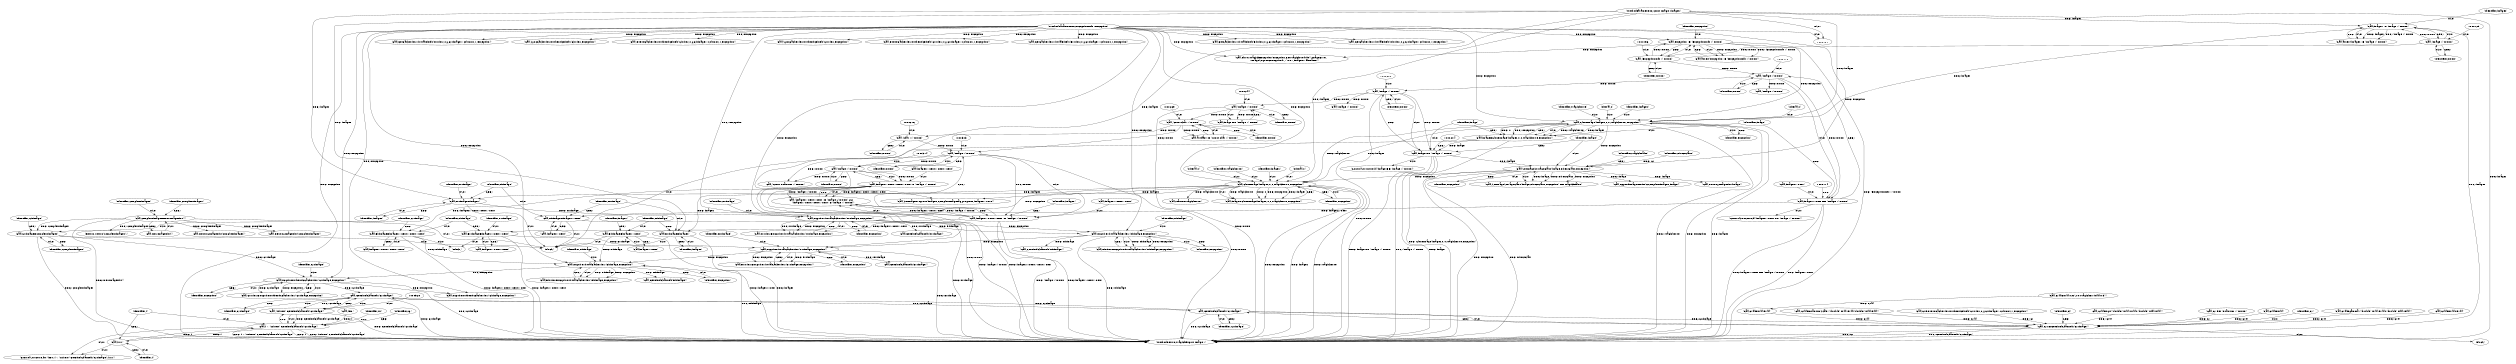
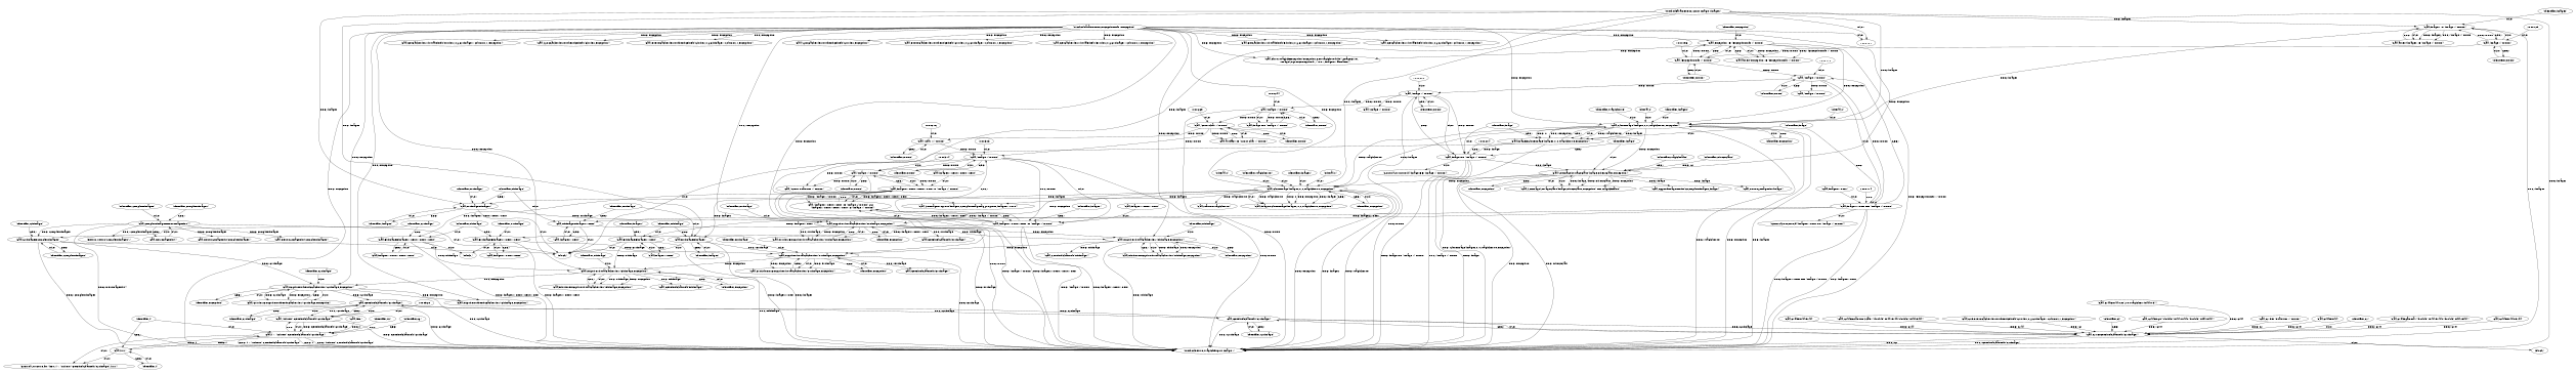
  digraph {
    n1 [label="(Call,GetPixelChannels(Cr_image))"]
    n2 [label="(Call,GetPixelChannels(Cr_image))"]
    n3 [label="(Call,(ssize_t) GetPixelChannels(Cr_image))"]
    n4 [label="(Identifier,Cr_image)"]
    n5 [label="(MethodReturn,MagickExport Image *)"]
    n6 [label="(Call,Cr+=GetPixelChannels(Cr_image))"]
    n7 [label="(Identifier,Cr_image)"]
    n8 [label="(Call,i < (ssize_t) GetPixelChannels(Cr_image))"]
    n9 [label="(Call,AcquireAuthenticCacheView(Cr_image,exception))"]
    n10 [label="(Identifier,exception)"]
    n11 [label="(Call,AcquireAuthenticCacheView(Ci_image,exception))"]
    n12 [label="(Call,Cr_view=AcquireAuthenticCacheView(Cr_image,exception))"]
    n13 [label="(Call,Cr_image=complex_images)"]
    n14 [label="(Identifier,complex_images)"]
    n15 [label="(Block,)"]
    n16 [label="(Call,complex_images=NewImageList())"]
    n17 [label="(Call,DestroyImageList(complex_images))"]
    n18 [label="(Return,return(complex_images);)"]
    n19 [label="(Call,NewImageList())"]
    n20 [label="(Call,DestroyImageList(complex_images))"]
    n21 [label="(Call,AcquireVirtualCacheView(Bi_image,exception))"]
    n22 [label="(Call,GetPixelChannels(Bi_image))"]
    n23 [label="(Identifier,exception)"]
    n24 [label="(Call,Bi_view=AcquireVirtualCacheView(Bi_image,exception))"]
    n25 [label="(Call,Bi_image=images->next)"]
    n26 [label="(Call,images->next)"]
    n27 [label="(Call,images->next == (Image *) NULL)"]
    n28 [label="(Call,(Image *) NULL)"]
    n29 [label="(Call,Ai_image=images->next)"]
    n30 [label="(ControlStructure,if (images->next == (Image *) NULL))"]
    n31 [label="(Call,(Image *) NULL)"]
    n32 [label="(Identifier,NULL)"]
    n33 [label="(Call,(Image *) NULL)"]
    n34 [label="(Call,AcquireVirtualCacheView(Ai_image,exception))"]
    n35 [label="(Call,images->next)"]
    n36 [label="(Call,(Image *) NULL)"]
    n37 [label="(Call,image == (Image *) NULL)"]
    n38 [label="(Identifier,NULL)"]
    n39 [label="(Call,(Image *) NULL)"]
    n40 [label="(Call,(ExceptionInfo *) NULL)"]
    n41 [label="(Call,exception != (ExceptionInfo *) NULL)"]
    n42 [label="(Identifier,NULL)"]
    n43 [label="(Call,CloneImage(images,0,0,MagickTrue,exception))"]
    n44 [label="(Call,assert(exception != (ExceptionInfo *) NULL))"]
    n45 [label="(Call,ThrowMagickException(exception,GetMagickModule(),ImageError,\n        \"ImageSequenceRequired\",\"`%s'\",images->filename))"]
    n46 [label="(Call,(Image *) NULL)"]
    n47 [label="(Call,images != (Image *) NULL)"]
    n48 [label="(Identifier,NULL)"]
    n49 [label="(Call,assert(images != (Image *) NULL))"]
    n50 [label="(Call,Bi_image=images->next->next->next)"]
    n51 [label="(Call,images->next->next->next)"]
    n52 [label="(Block,)"]
    n53 [label="(Call,images->next->next->next != (Image *) NULL)"]
    n54 [label="(Call,(Image *) NULL)"]
    n55 [label="(Call,(images->next->next != (Image *) NULL) &&\n      (images->next->next->next != (Image *) NULL))"]
    n56 [label="(Identifier,NULL)"]
    n57 [label="(Call,(const Quantum *) NULL)"]
    n58 [label="(Call,images->next->next != (Image *) NULL)"]
    n59 [label="(Call,(Image *) NULL)"]
    n60 [label="(Identifier,NULL)"]
    n61 [label="(Call,Br_image=images->next->next)"]
    n62 [label="(Call,(char **) NULL)"]
    n63 [label="(Identifier,NULL)"]
    n64 [label="(Call,(const char *) NULL)"]
    n65 [label="(Call,artifact != (const char *) NULL)"]
    n66 [label="(Identifier,NULL)"]
    n67 [label="(Call,image == (Image *) NULL)"]
    n68 [label="(Identifier,NULL)"]
    n69 [label="(Call,SetImageStorageClass(image,DirectClass,exception))"]
    n70 [label="(ControlStructure,if (image == (Image *) NULL))"]
    n71 [label="(Call,AcquireVirtualCacheView(Br_image,exception))"]
    n72 [label="(Call,GetPixelChannels(Br_image))"]
-   n73 [label="(Call,Br_view=AcquireVirtualCacheView(Br_image,exception))"]
+   n73 [label="(Call,Br_columns=AcquireVirtualCacheView(Br_image,exception))"]
    n74 [label="(Identifier,exception)"]
    n75 [label="(Call,images->next->next)"]
    n76 [label="(Call,Br_image=images)"]
    n77 [label="(Identifier,images)"]
    n78 [label="(MethodParameterIn,const Image *images)"]
    n79 [label="(Call,CloneImage(images,0,0,MagickTrue,exception))"]
    n80 [label="(Call,Ar_image=images)"]
    n81 [label="(Call,SetImageProgress(images,ComplexImageTag,progress,images->rows))"]
    1000101
    n83 [label="(Call,AcquireVirtualCacheView(Ar_image,exception))"]
    n84 [label="(Call,image=CloneImage(images,0,0,MagickTrue,exception))"]
    n85 [label="(Identifier,exception)"]
    n86 [label="(Call,status=MagickTrue)"]
    n87 [label="(Call,image=CloneImage(images,0,0,MagickTrue,exception))"]
    n88 [label="(Identifier,exception)"]
    n89 [label="(Identifier,images)"]
    n90 [label="(Call,GetPixelChannels(Ar_image))"]
    n91 [label="(Call,Ar_view=AcquireVirtualCacheView(Ar_image,exception))"]
    n92 [label="(Identifier,exception)"]
    n93 [label="(Identifier,exception)"]
    n94 [label="(Call,SetImageStorageClass(image,DirectClass,exception) == MagickFalse)"]
    n95 [label="(Call,AppendImageToList(&complex_images,image))"]
    n96 [label="(Call,DestroyImageList(image))"]
    n97 [label="(MethodParameterIn,ExceptionInfo *exception)"]
    n98 [label="(Call,SyncCacheViewAuthenticPixels(Cr_view,exception))"]
    n99 [label="(Call,QueueCacheViewAuthenticPixels(Cr_view,0,y,Cr_image->columns,1,exception))"]
    n100 [label="(Call,GetCacheViewVirtualPixels(Br_view,0,y,Cr_image->columns,1,exception))"]
    n101 [label="(Call,GetCacheViewVirtualPixels(Bi_view,0,y,Cr_image->columns,1,exception))"]
    n102 [label="(Call,GetCacheViewVirtualPixels(Ai_view,0,y,Cr_image->columns,1,exception))"]
    n103 [label="(Call,GetCacheViewVirtualPixels(Ar_view,0,y,Cr_image->columns,1,exception))"]
    n104 [label="(Call,SyncCacheViewAuthenticPixels(Ci_view,exception))"]
    n105 [label="(Call,QueueCacheViewAuthenticPixels(Ci_view,0,y,Ci_image->columns,1,exception))"]
    n106 [label="(Call,GetPixelChannels(Ai_image))"]
    n107 [label="(Call,Ai_view=AcquireVirtualCacheView(Ai_image,exception))"]
    n108 [label="(Identifier,exception)"]
    n109 [label="(Block,)"]
    n110 [label="(Call,i++)"]
    n111 [label="(ControlStructure,for (i=0; i < (ssize_t) GetPixelChannels(Cr_image); i++))"]
    n112 [label="(Identifier,i)"]
    n113 [label="(Literal,0)"]
    n114 [label="(Call,Cr[i]=QuantumScale*((double) Ar[i]*Br[i]-(double) Ai[i]*Bi[i]))"]
    n115 [label="(Call,Cr=QueueCacheViewAuthenticPixels(Cr_view,0,y,Cr_image->columns,1,exception))"]
    n116 [label="(Identifier,Ci)"]
    n117 [label="(Identifier,images)"]
    n118 [label="(Call,images->next)"]
    n119 [label="(Identifier,Br_image)"]
    n120 [label="(Identifier,Ai_image)"]
    n121 [label="(Identifier,Ar_image)"]
    n122 [label="(Call,Cr[i]=sqrt((double) Ar[i]*Ar[i]+(double) Ai[i]*Ai[i]))"]
    n123 [label="(Identifier,op)"]
    n124 [label="(Call,Cr[i]=Ar[i]-Br[i])"]
    n125 [label="(Call,Cr[i]=Ar[i]*cos(2.0*MagickPI*(Ai[i]-0.5)))"]
    n126 [label="(Identifier,Bi_image)"]
    n127 [label="(Identifier,complex_images)"]
    n128 [label="(Call,images->next->next->next)"]
    n129 [label="(Call,images->next->next)"]
    n130 [label="(Identifier,Cr_image)"]
    n131 [label="(Literal,0)"]
    n132 [label="(Identifier,image)"]
    n133 [label="(Identifier,exception)"]
    n134 [label="(Identifier,MagickTrue)"]
    n135 [label="(Identifier,images)"]
    n136 [label="(Identifier,Ci_image)"]
    n137 [label="(Call,Cr == (Quantum *) NULL)"]
    n138 [label="(Identifier,MagickTrue)"]
    n139 [label="(Literal,0)"]
    n140 [label="(Call,Cr[i]=Ar[i])"]
    n141 [label="(Identifier,images)"]
    n142 [label="(Call,i=0)"]
    n143 [label="(Identifier,images)"]
    n144 [label="(Identifier,image)"]
    n145 [label="(Identifier,Br_image)"]
    n146 [label="(Identifier,MagickFalse)"]
    n147 [label="(Identifier,Cr)"]
    n148 [label="(Identifier,Ar)"]
    n149 [label="(Identifier,Ai_image)"]
    n150 [label="(Identifier,Cr_image)"]
    n151 [label="(Call,Cr[i]=gamma*((double) Ar[i]*Br[i]+(double) Ai[i]*Bi[i]))"]
    n152 [label="(Identifier,i)"]
    n153 [label="(Identifier,images)"]
    n154 [label="(Identifier,Ar_image)"]
    n155 [label="(Identifier,complex_images)"]
    n156 [label="(Call,Cr[i]=Ar[i]+Br[i])"]
    n157 [label="(Identifier,image)"]
    n158 [label="(Identifier,Bi_image)"]
    n159 [label="(Identifier,Br_image)"]
    n160 [label="(Literal,0)"]
    n161 [label="(Identifier,Bi_image)"]
    n162 [label="(Identifier,DirectClass)"]
    1000174
    1000170
    1000156
    1000129
    1000314
    1000303
    1000276
    1000269
    1000244
    1000200
    1000204
    1000528
    n1 -> n2 [label="DDG: Cr_image"]
    n1 -> n3 [label="AST: "]
    n1 -> n3 [label="DDG: Cr_image"]
    n1 -> n4 [label="CFG: "]
    n1 -> n5 [label="DDG: Cr_image"]
    n2 -> n1 [label="DDG: Cr_image"]
    n2 -> n5 [label="DDG: Cr_image"]
    n2 -> n6 [label="AST: "]
    n2 -> n6 [label="DDG: Cr_image"]
    n2 -> n7 [label="CFG: "]
    n3 -> n1 [label="CFG: "]
    n3 -> n5 [label="DDG: GetPixelChannels(Cr_image)"]
    n3 -> n8 [label="AST: "]
    n3 -> n8 [label="DDG: GetPixelChannels(Cr_image)"]
    n4 -> n1 [label="AST: "]
    n6 -> n2 [label="CFG: "]
    n6 -> n5 [label="DDG: Cr"]
    n6 -> n5 [label="DDG: GetPixelChannels(Cr_image)"]
    n6 -> n109 [label="AST: "]
    n7 -> n2 [label="AST: "]
    n8 -> n3 [label="CFG: "]
    n8 -> n5 [label="DDG: i < (ssize_t) GetPixelChannels(Cr_image)"]
    n8 -> n5 [label="DDG: i"]
    n8 -> n5 [label="DDG: (ssize_t) GetPixelChannels(Cr_image)"]
    n8 -> n110 [label="DDG: i"]
    n8 -> n111 [label="AST: "]
    n9 -> n1 [label="DDG: Cr_image"]
    n9 -> n5 [label="DDG: Cr_image"]
    n9 -> n10 [label="CFG: "]
    n9 -> n11 [label="DDG: exception"]
    n9 -> n12 [label="AST: "]
    n9 -> n12 [label="DDG: Cr_image"]
    n9 -> n12 [label="DDG: exception"]
    n10 -> n9 [label="AST: "]
    n12 -> n9 [label="CFG: "]
    n13 -> n5 [label="DDG: complex_images"]
    n13 -> n9 [label="DDG: Cr_image"]
    n13 -> n14 [label="CFG: "]
    n13 -> n15 [label="AST: "]
    n14 -> n13 [label="AST: "]
    n16 -> n5 [label="DDG: NewImageList()"]
    n16 -> n13 [label="DDG: complex_images"]
    n16 -> n15 [label="AST: "]
    n16 -> n17 [label="DDG: complex_images"]
    n16 -> n18 [label="DDG: complex_images"]
    n16 -> n19 [label="CFG: "]
    n16 -> n20 [label="DDG: complex_images"]
    n19 -> n16 [label="AST: "]
    n21 -> n5 [label="DDG: Bi_image"]
    n21 -> n9 [label="DDG: exception"]
    n21 -> n22 [label="DDG: Bi_image"]
    n21 -> n23 [label="CFG: "]
    n21 -> n24 [label="AST: "]
    n21 -> n24 [label="DDG: Bi_image"]
    n21 -> n24 [label="DDG: exception"]
    n23 -> n21 [label="AST: "]
    n24 -> n21 [label="CFG: "]
    n25 -> n5 [label="DDG: images->next"]
    n25 -> n15 [label="AST: "]
    n25 -> n21 [label="DDG: Bi_image"]
    n25 -> n26 [label="CFG: "]
    n26 -> n25 [label="AST: "]
    n27 -> n5 [label="DDG: images->next"]
    n27 -> n5 [label="DDG: images->next == (Image *) NULL"]
+   n27 -> n25 [label="DDG: images->next"]
    n27 -> n28 [label="CFG: "]
    n27 -> n29 [label="DDG: images->next"]
    n27 -> n30 [label="AST: "]
    n28 -> n27 [label="AST: "]
    n28 -> n27 [label="DDG: NULL"]
    n28 -> n31 [label="DDG: NULL"]
    n28 -> n32 [label="CFG: "]
    n28 -> n33 [label="DDG: NULL"]
    n29 -> n15 [label="AST: "]
-   n29 -> n34 [label="DDG: Bi_image"]
+   n29 -> n34 [label="DDG: Ai_image"]
    n29 -> n35 [label="CFG: "]
    n31 -> n5 [label="DDG: NULL"]
    n31 -> n36 [label="DDG: NULL"]
    n31 -> n37 [label="AST: "]
    n31 -> n37 [label="DDG: NULL"]
    n31 -> n38 [label="CFG: "]
    n31 -> n39 [label="DDG: NULL"]
    n32 -> n28 [label="AST: "]
    n34 -> n5 [label="DDG: Ai_image"]
    n34 -> n71 [label="DDG: exception"]
    n34 -> n106 [label="DDG: Ai_image"]
    n34 -> n107 [label="AST: "]
    n34 -> n107 [label="DDG: Ai_image"]
    n34 -> n107 [label="DDG: exception"]
    n34 -> n108 [label="CFG: "]
    n35 -> n29 [label="AST: "]
    n36 -> n5 [label="DDG: NULL"]
    n36 -> n64 [label="DDG: NULL"]
    n36 -> n67 [label="AST: "]
    n36 -> n67 [label="DDG: NULL"]
    n36 -> n68 [label="CFG: "]
    n37 -> n5 [label="DDG: image == (Image *) NULL"]
    n37 -> n5 [label="DDG: (Image *) NULL"]
    n37 -> n5 [label="DDG: image"]
    n37 -> n31 [label="CFG: "]
    n37 -> n69 [label="DDG: image"]
    n37 -> n70 [label="AST: "]
    n38 -> n31 [label="AST: "]
    n40 -> n28 [label="DDG: NULL"]
    n40 -> n41 [label="AST: "]
    n40 -> n41 [label="DDG: NULL"]
    n40 -> n42 [label="CFG: "]
    n41 -> n5 [label="DDG: (ExceptionInfo *) NULL"]
    n41 -> n40 [label="CFG: "]
    n41 -> n43 [label="DDG: exception"]
    n41 -> n44 [label="AST: "]
    n41 -> n44 [label="DDG: exception"]
    n41 -> n44 [label="DDG: (ExceptionInfo *) NULL"]
    n41 -> n45 [label="DDG: exception"]
    n42 -> n40 [label="AST: "]
    n43 -> n5 [label="DDG: MagickTrue"]
    n43 -> n5 [label="DDG: exception"]
    n43 -> n5 [label="DDG: images"]
    n43 -> n69 [label="DDG: exception"]
    n43 -> n79 [label="DDG: images"]
    n43 -> n79 [label="DDG: MagickTrue"]
    n43 -> n87 [label="AST: "]
    n43 -> n87 [label="DDG: MagickTrue"]
    n43 -> n87 [label="DDG: images"]
    n43 -> n87 [label="DDG: 0"]
    n43 -> n87 [label="DDG: exception"]
    n43 -> n88 [label="CFG: "]
    n44 -> n41 [label="CFG: "]
    n46 -> n40 [label="DDG: NULL"]
    n46 -> n47 [label="AST: "]
    n46 -> n47 [label="DDG: NULL"]
    n46 -> n48 [label="CFG: "]
    n47 -> n5 [label="DDG: images"]
    n47 -> n43 [label="DDG: images"]
    n47 -> n46 [label="CFG: "]
    n47 -> n49 [label="AST: "]
    n47 -> n49 [label="DDG: images"]
    n47 -> n49 [label="DDG: (Image *) NULL"]
    n48 -> n46 [label="AST: "]
    n49 -> n47 [label="CFG: "]
    n50 -> n5 [label="DDG: images->next->next->next"]
    n50 -> n21 [label="DDG: Bi_image"]
    n50 -> n51 [label="CFG: "]
    n50 -> n52 [label="AST: "]
    n51 -> n50 [label="AST: "]
    n53 -> n5 [label="DDG: (Image *) NULL"]
    n53 -> n5 [label="DDG: images->next->next->next"]
    n53 -> n50 [label="DDG: images->next->next->next"]
    n53 -> n54 [label="CFG: "]
    n53 -> n55 [label="AST: "]
    n53 -> n55 [label="DDG: images->next->next->next"]
    n53 -> n55 [label="DDG: (Image *) NULL"]
    n54 -> n5 [label="DDG: NULL"]
    n54 -> n53 [label="AST: "]
    n54 -> n53 [label="DDG: NULL"]
    n54 -> n56 [label="CFG: "]
    n54 -> n57 [label="DDG: NULL"]
    n55 -> n53 [label="CFG: "]
    n55 -> n58 [label="CFG: "]
    n56 -> n54 [label="AST: "]
    n58 -> n5 [label="DDG: (Image *) NULL"]
    n58 -> n5 [label="DDG: images->next->next"]
    n58 -> n55 [label="AST: "]
    n58 -> n55 [label="DDG: images->next->next"]
    n58 -> n55 [label="DDG: (Image *) NULL"]
    n58 -> n59 [label="CFG: "]
    n58 -> n61 [label="DDG: images->next->next"]
    n59 -> n5 [label="DDG: NULL"]
    n59 -> n54 [label="DDG: NULL"]
    n59 -> n57 [label="DDG: NULL"]
    n59 -> n58 [label="AST: "]
    n59 -> n58 [label="DDG: NULL"]
    n59 -> n60 [label="CFG: "]
    n60 -> n59 [label="AST: "]
    n61 -> n5 [label="DDG: images->next->next"]
    n61 -> n52 [label="AST: "]
    n61 -> n71 [label="DDG: Br_image"]
    n61 -> n75 [label="CFG: "]
    n62 -> n59 [label="DDG: NULL"]
    n62 -> n63 [label="CFG: "]
    n63 -> n62 [label="AST: "]
    n64 -> n59 [label="DDG: NULL"]
    n64 -> n62 [label="DDG: NULL"]
    n64 -> n65 [label="AST: "]
    n64 -> n65 [label="DDG: NULL"]
    n64 -> n66 [label="CFG: "]
    n65 -> n64 [label="CFG: "]
    n66 -> n64 [label="AST: "]
    n67 -> n36 [label="CFG: "]
    n68 -> n36 [label="AST: "]
    n69 -> n5 [label="DDG: DirectClass"]
    n69 -> n5 [label="DDG: exception"]
    n69 -> n79 [label="DDG: exception"]
    n69 -> n93 [label="CFG: "]
    n69 -> n94 [label="AST: "]
    n69 -> n94 [label="DDG: image"]
    n69 -> n94 [label="DDG: DirectClass"]
    n69 -> n94 [label="DDG: exception"]
    n69 -> n95 [label="DDG: image"]
    n69 -> n96 [label="DDG: image"]
    n71 -> n5 [label="DDG: Br_image"]
    n71 -> n21 [label="DDG: exception"]
    n71 -> n72 [label="DDG: Br_image"]
    n71 -> n73 [label="AST: "]
    n71 -> n73 [label="DDG: Br_image"]
    n71 -> n73 [label="DDG: exception"]
    n71 -> n74 [label="CFG: "]
    n73 -> n71 [label="CFG: "]
    n74 -> n71 [label="AST: "]
    n75 -> n61 [label="AST: "]
    n76 -> n5 [label="DDG: images"]
    n76 -> n15 [label="AST: "]
+   n76 -> n71 [label="DDG: Br_image"]
    n76 -> n77 [label="CFG: "]
    n77 -> n76 [label="AST: "]
    n78 -> n5 [label="DDG: images"]
    n78 -> n43 [label="DDG: images"]
    n78 -> n47 [label="DDG: images"]
    n78 -> n76 [label="DDG: images"]
    n78 -> n79 [label="DDG: images"]
    n78 -> n80 [label="DDG: images"]
    n78 -> n81 [label="DDG: images"]
    n78 -> 1000101 [label="AST: "]
    n79 -> n5 [label="DDG: exception"]
    n79 -> n5 [label="DDG: images"]
    n79 -> n5 [label="DDG: MagickTrue"]
    n79 -> n76 [label="DDG: images"]
    n79 -> n80 [label="DDG: images"]
    n79 -> n81 [label="DDG: images"]
    n79 -> n83 [label="DDG: exception"]
    n79 -> n84 [label="AST: "]
    n79 -> n84 [label="DDG: MagickTrue"]
    n79 -> n84 [label="DDG: 0"]
    n79 -> n84 [label="DDG: exception"]
    n79 -> n84 [label="DDG: images"]
    n79 -> n85 [label="CFG: "]
    n79 -> n86 [label="DDG: MagickTrue"]
    n80 -> n15 [label="AST: "]
    n80 -> n83 [label="DDG: Ar_image"]
    n80 -> n89 [label="CFG: "]
    n83 -> n5 [label="DDG: Ar_image"]
    n83 -> n34 [label="DDG: exception"]
    n83 -> n90 [label="DDG: Ar_image"]
    n83 -> n91 [label="AST: "]
    n83 -> n91 [label="DDG: Ar_image"]
    n83 -> n91 [label="DDG: exception"]
    n83 -> n92 [label="CFG: "]
    n84 -> n79 [label="CFG: "]
    n85 -> n79 [label="AST: "]
    n87 -> n5 [label="DDG: CloneImage(images,0,0,MagickTrue,exception)"]
    n87 -> n15 [label="AST: "]
    n87 -> n37 [label="DDG: image"]
    n87 -> n43 [label="CFG: "]
    n88 -> n43 [label="AST: "]
    n89 -> n80 [label="AST: "]
    n91 -> n83 [label="CFG: "]
    n92 -> n83 [label="AST: "]
    n93 -> n69 [label="AST: "]
    n97 -> n5 [label="DDG: exception"]
    n97 -> n9 [label="DDG: exception"]
    n97 -> n11 [label="DDG: exception"]
    n97 -> n21 [label="DDG: exception"]
    n97 -> n34 [label="DDG: exception"]
    n97 -> n41 [label="DDG: exception"]
    n97 -> n43 [label="DDG: exception"]
    n97 -> n45 [label="DDG: exception"]
    n97 -> n69 [label="DDG: exception"]
    n97 -> n71 [label="DDG: exception"]
    n97 -> n79 [label="DDG: exception"]
    n97 -> 1000101 [label="AST: "]
    n97 -> n83 [label="DDG: exception"]
    n97 -> n98 [label="DDG: exception"]
    n97 -> n99 [label="DDG: exception"]
    n97 -> n100 [label="DDG: exception"]
    n97 -> n101 [label="DDG: exception"]
    n97 -> n102 [label="DDG: exception"]
    n97 -> n103 [label="DDG: exception"]
    n97 -> n104 [label="DDG: exception"]
    n97 -> n105 [label="DDG: exception"]
    n107 -> n34 [label="CFG: "]
    n108 -> n34 [label="AST: "]
    n110 -> n8 [label="DDG: i"]
    n110 -> n111 [label="AST: "]
    n110 -> n112 [label="CFG: "]
    n112 -> n110 [label="AST: "]
    n113 -> n43 [label="AST: "]
    n114 -> n6 [label="DDG: Cr[i]"]
    n115 -> n6 [label="DDG: Cr"]
    n116 -> n6 [label="CFG: "]
    n117 -> n25 [label="CFG: "]
    n118 -> n27 [label="AST: "]
    n119 -> n29 [label="CFG: "]
    n119 -> n76 [label="AST: "]
    n120 -> n34 [label="AST: "]
    n121 -> n80 [label="AST: "]
    n122 -> n6 [label="DDG: Cr[i]"]
    n123 -> n8 [label="CFG: "]
    n124 -> n6 [label="DDG: Cr[i]"]
-   n125 -> n124 [label="DDG: Cr[i]"]
+   n125 -> n6 [label="DDG: Cr[i]"]
    n126 -> n21 [label="AST: "]
    n127 -> n16 [label="AST: "]
    n128 -> n53 [label="AST: "]
    n129 -> n58 [label="AST: "]
    n130 -> n13 [label="AST: "]
    n130 -> n50 [label="CFG: "]
    n131 -> n79 [label="AST: "]
    n132 -> n37 [label="AST: "]
    n132 -> n87 [label="CFG: "]
    n133 -> n41 [label="AST: "]
    n134 -> n43 [label="AST: "]
    n135 -> n47 [label="AST: "]
    n136 -> n13 [label="CFG: "]
    n137 -> n6 [label="DDG: Cr"]
    n138 -> n79 [label="AST: "]
    n139 -> n43 [label="AST: "]
    n140 -> n6 [label="DDG: Cr[i]"]
    n141 -> n43 [label="AST: "]
    n142 -> n8 [label="DDG: i"]
    n143 -> n58 [label="CFG: "]
    n144 -> n37 [label="CFG: "]
    n144 -> n69 [label="AST: "]
    n145 -> n71 [label="AST: "]
    n146 -> n69 [label="CFG: "]
    n147 -> n6 [label="AST: "]
    n148 -> n8 [label="CFG: "]
    n149 -> n29 [label="AST: "]
    n149 -> n80 [label="CFG: "]
    n150 -> n9 [label="AST: "]
    n151 -> n6 [label="DDG: Cr[i]"]
    n152 -> n8 [label="AST: "]
    n152 -> n110 [label="CFG: "]
    n153 -> n79 [label="AST: "]
    n154 -> n83 [label="AST: "]
    n155 -> n16 [label="CFG: "]
    n156 -> n6 [label="DDG: Cr[i]"]
    n157 -> n27 [label="CFG: "]
    n157 -> n87 [label="AST: "]
    n158 -> n50 [label="AST: "]
    n158 -> n61 [label="CFG: "]
    n159 -> n61 [label="AST: "]
    n160 -> n79 [label="AST: "]
    n161 -> n25 [label="AST: "]
    n161 -> n76 [label="CFG: "]
    n162 -> n69 [label="DDG: Cr"]
    1000174 -> n27 [label="CFG: "]
    1000170 -> n28 [label="AST: "]
    1000156 -> n40 [label="AST: "]
    1000129 -> n46 [label="AST: "]
    1000314 -> n54 [label="AST: "]
    1000303 -> n59 [label="AST: "]
    1000276 -> n62 [label="AST: "]
    1000269 -> n64 [label="AST: "]
    1000244 -> n36 [label="AST: "]
    1000200 -> n31 [label="AST: "]
    1000204 -> n37 [label="CFG: "]
    1000528 -> n3 [label="AST: "]
  }
